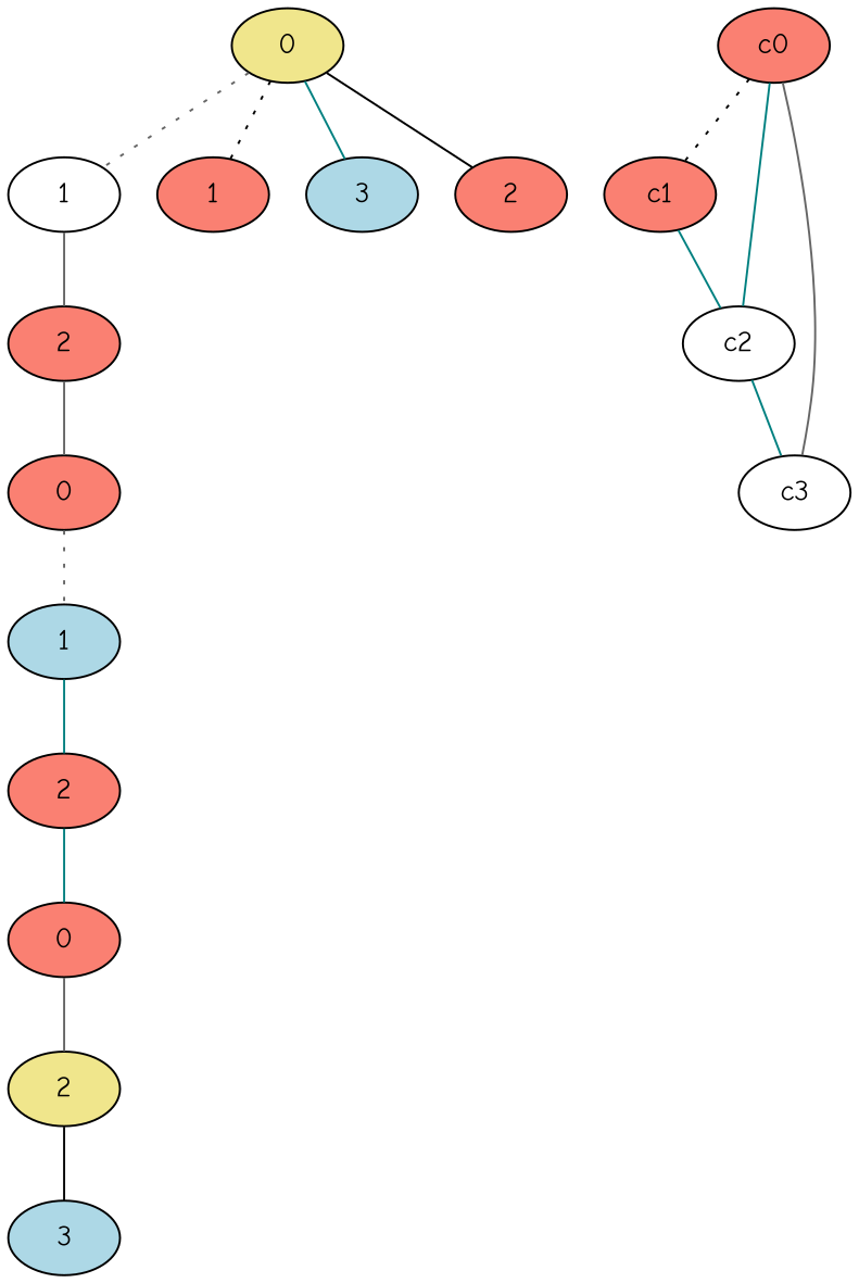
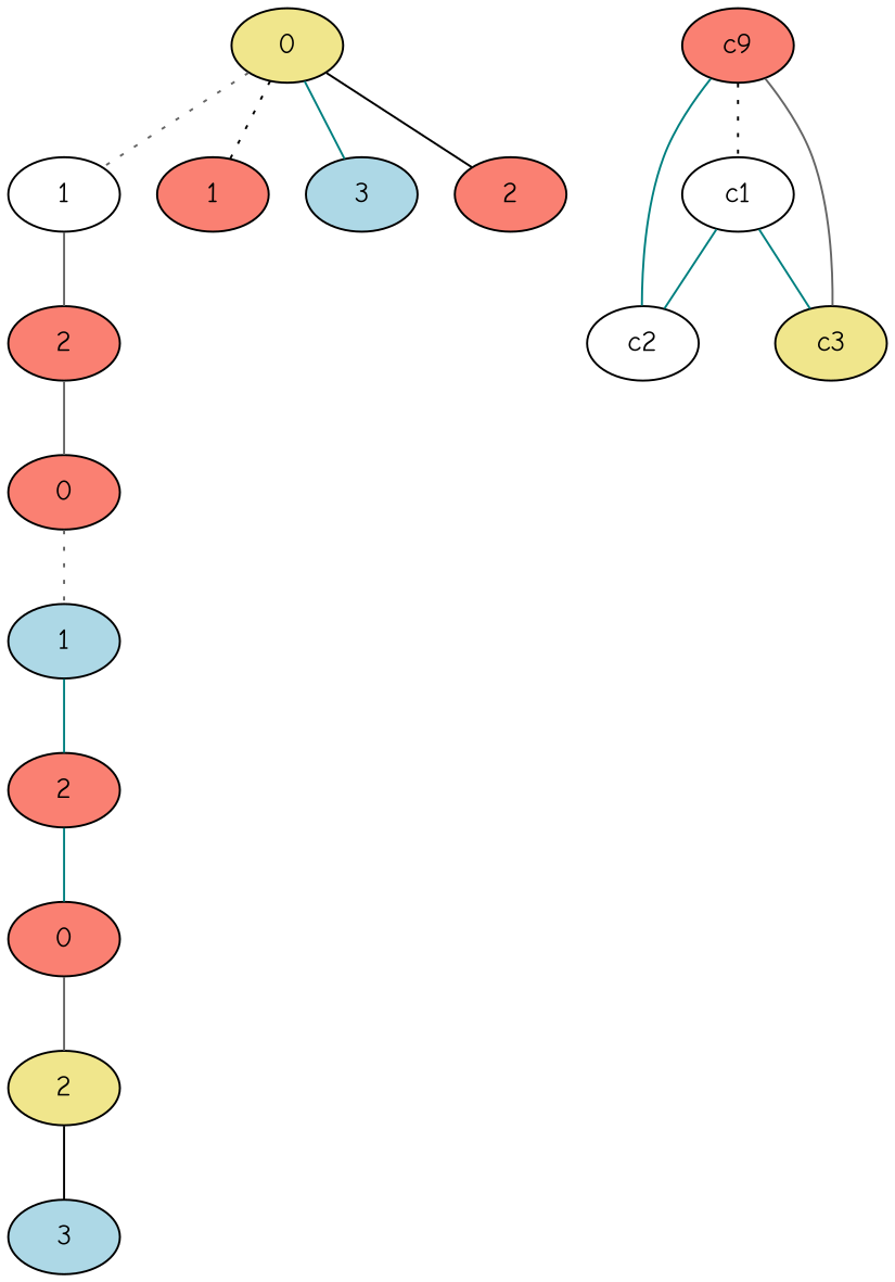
  graph {
    fontname="Comic Neue"
    node [fillcolor=salmon fontname="Comic Neue" style=filled]
    edge [color=gray40 fontname="Comic Neue"]
    n1 [fillcolor=khaki label=0]
    n2 [fillcolor=white label=1]
    n3 [label=1]
    n4 [fillcolor=lightblue label=3]
    n5 [label=2]
    n6 [label=2]
    n7 [label=0]
    n8 [fillcolor=lightblue label=1]
    n9 [label=2]
    n10 [label=0]
    n11 [fillcolor=khaki label=2]
    n12 [fillcolor=lightblue label=3]
-   c0
-   c1
+   c0 [label=c9]
+   c1 [fillcolor=white]
    c2 [fillcolor=white]
-   c3 [fillcolor=white]
+   c3 [fillcolor=khaki]
    n1 -- n2 [style=dotted]
    n1 -- n3 [color=black style=dotted]
    n1 -- n4 [color=teal]
    n1 -- n5 [color=black]
    n2 -- n6
    n6 -- n7
    n7 -- n8 [style=dotted]
    n8 -- n9 [color=teal]
    n9 -- n10 [color=teal]
    n10 -- n11
    n11 -- n12 [color=black]
    c0 -- c1 [color=black style=dotted]
    c0 -- c2 [color=teal]
    c0 -- c3
    c1 -- c2 [color=teal]
-   c2 -- c3 [color=teal]
+   c1 -- c3 [color=teal]
  }
